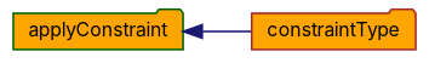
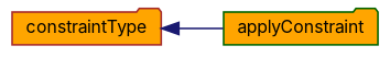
  digraph {
    rankdir=LR
    fontname=Inter
    node [fillcolor=orange fontname=Inter fontsize=10 shape=folder style=filled]
    n1 [color=darkgreen fontcolor=black height=0.2 label=applyConstraint width=0.4]
    n2 [color=brown height=0.2 label=constraintType width=0.4]
-   n1 -> n2 [color=midnightblue dir=back fontname=Inter fontsize=10 labelfontname=Helvetica labelfontsize=10 style=solid]
+   n2 -> n1 [color=midnightblue dir=back fontname=Inter fontsize=10 labelfontname=Helvetica labelfontsize=10 style=solid]
  }
